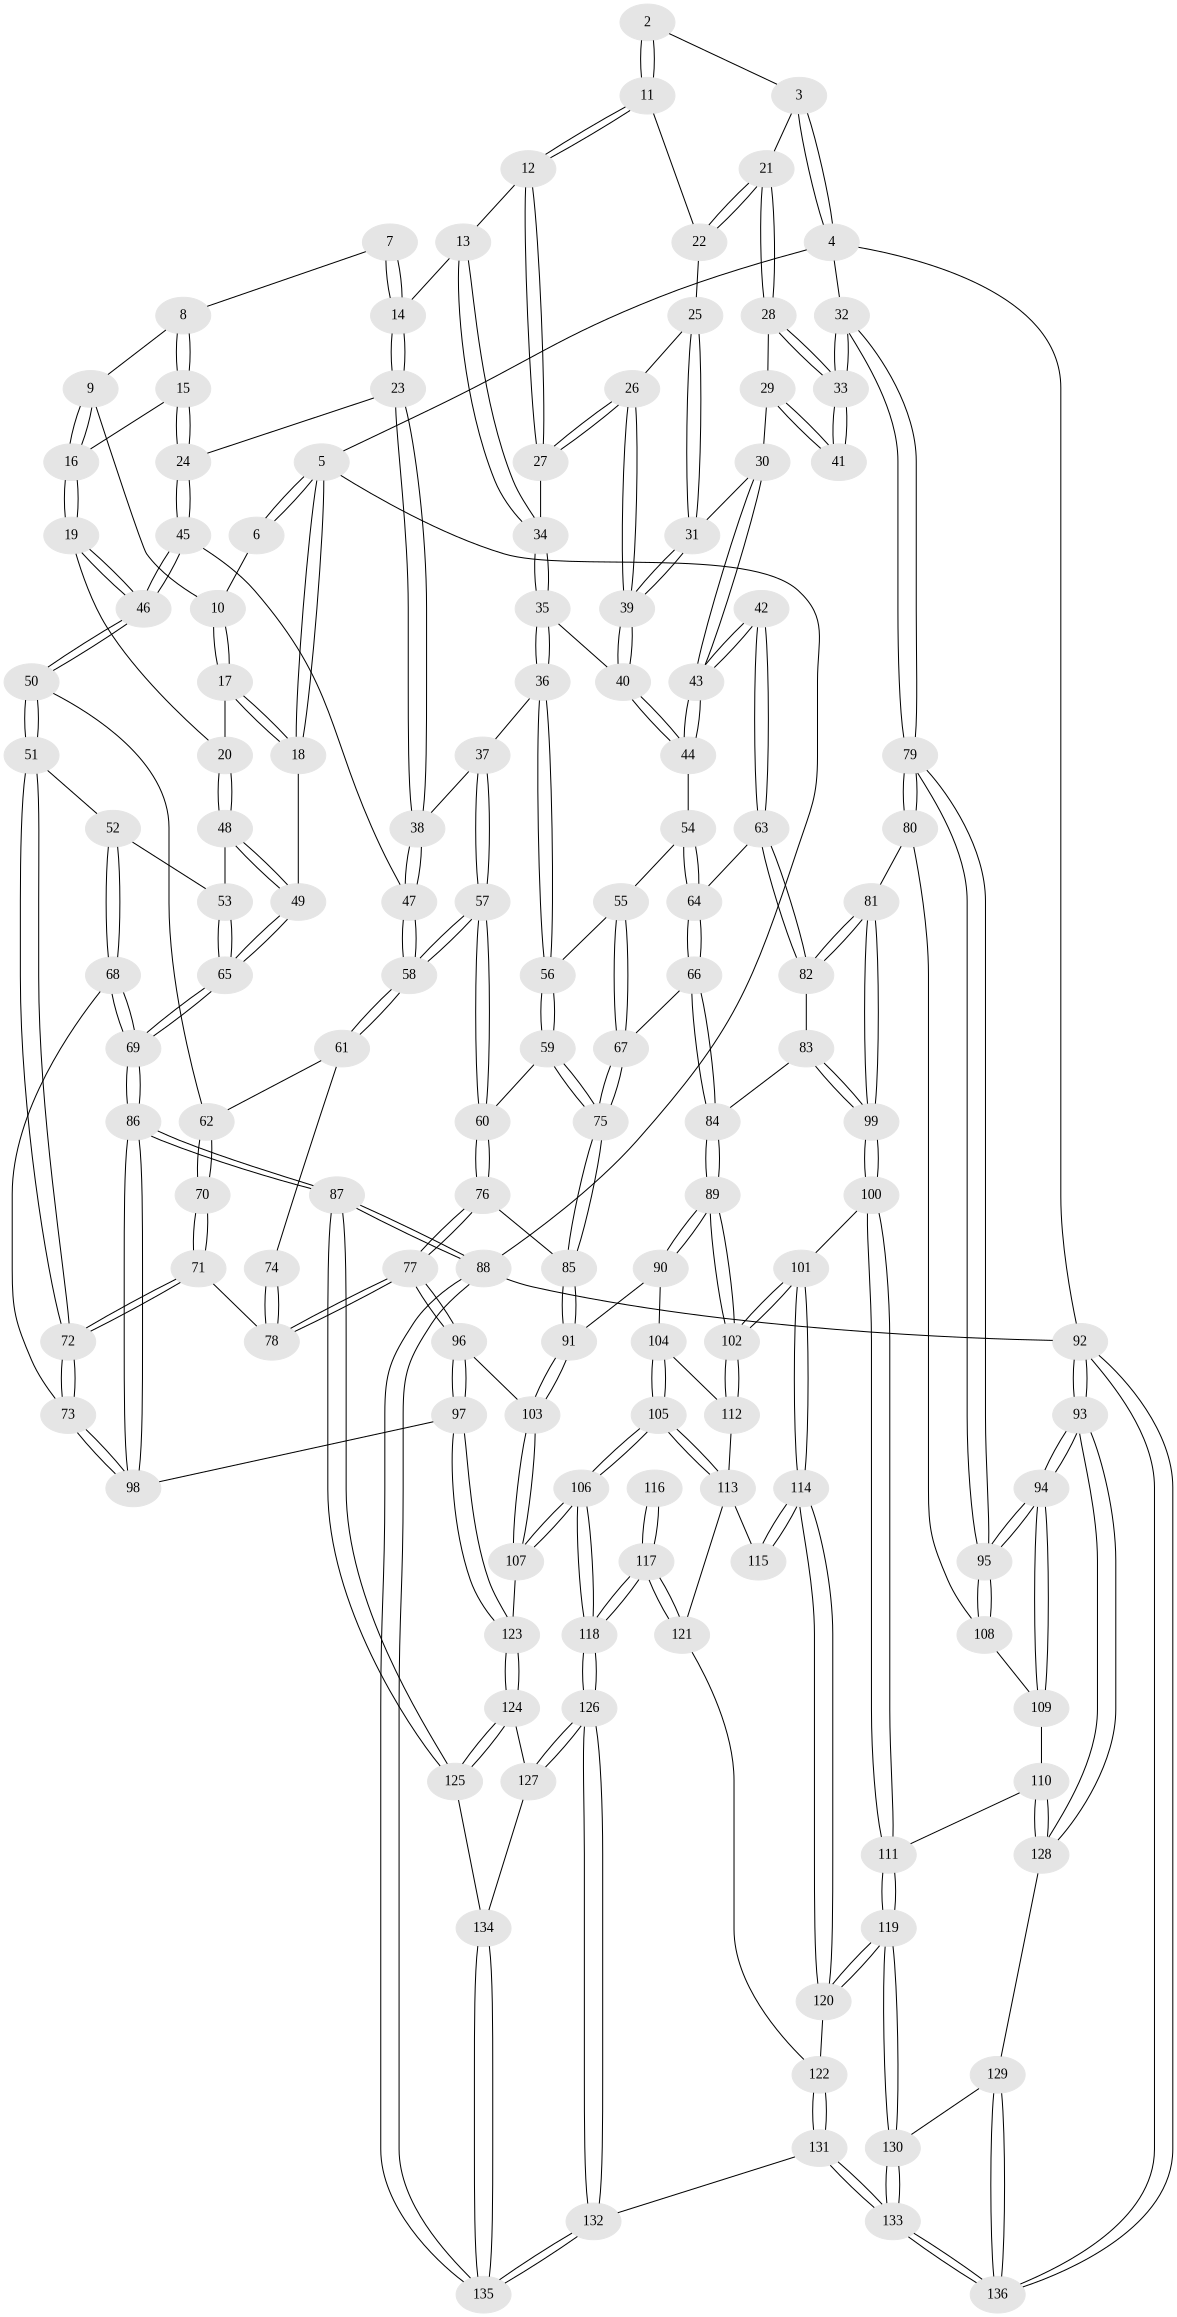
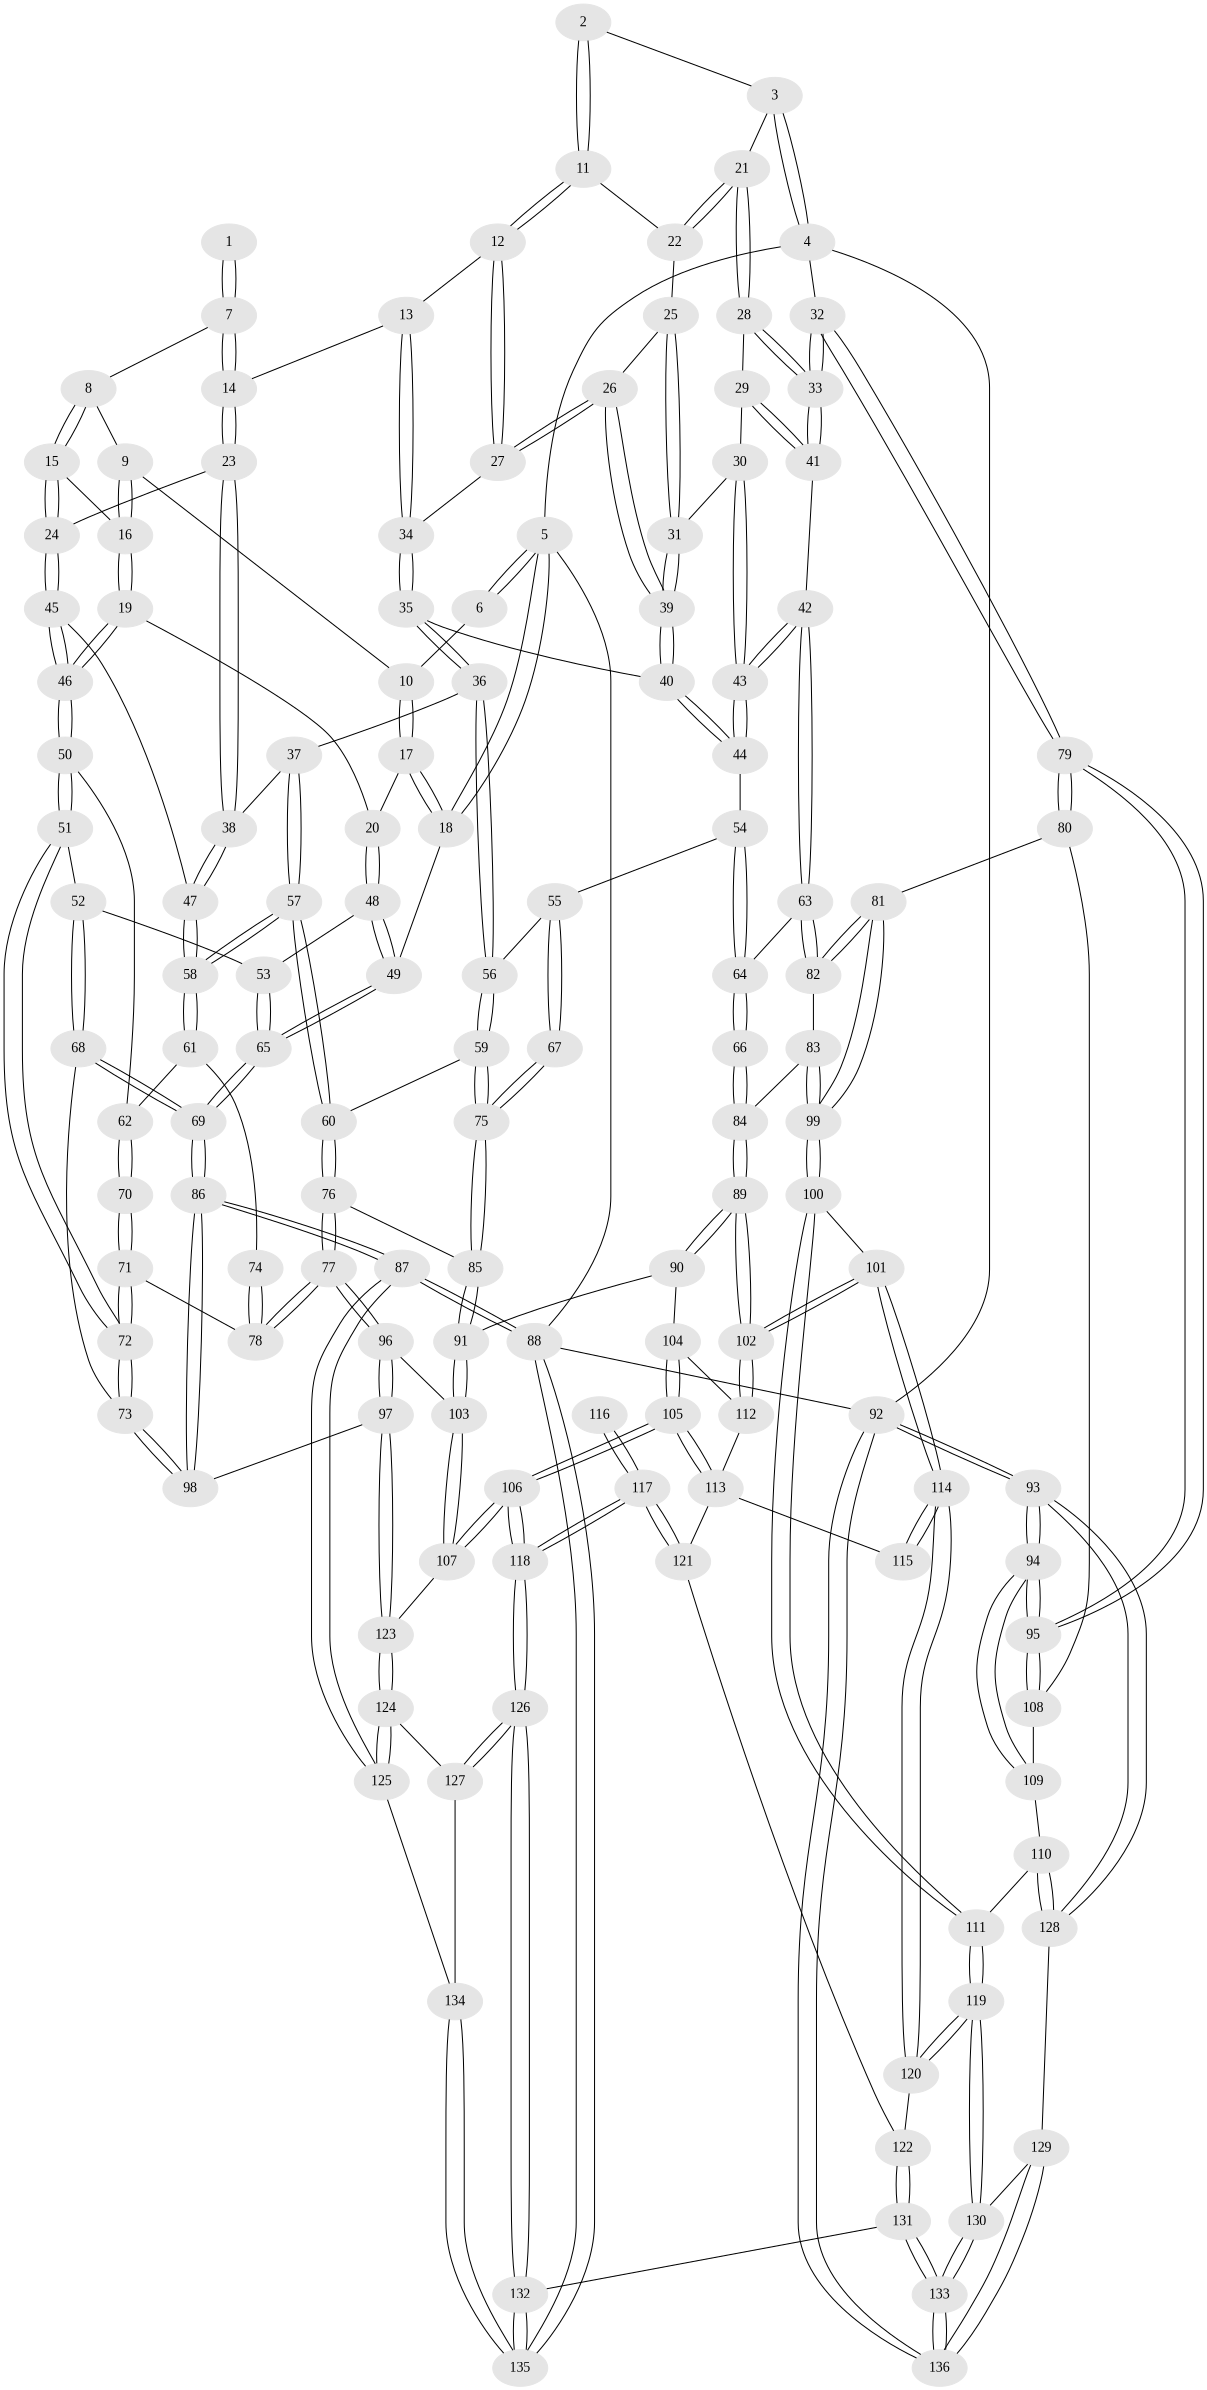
  graph {
    fontname="Liberation Serif"
    node [color=gray90 fontname="Liberation Serif" style=filled]
    edge [fontname="Liberation Serif"]
+   1
    7
    2
    3
    11
    8
    14
    4
    21
    12
    22
    5
    32
    92
    28
    6
    18
    88
    33
    79
    93
    136
    10
    49
    135
    17
    9
    15
    23
    16
    24
    19
    20
    13
    27
    25
    34
    35
    38
    45
    46
    48
    65
    50
    53
    29
    26
    31
    47
    39
    40
    30
    41
    43
    42
    44
    80
    95
    36
    37
    56
    57
    59
    58
    60
    54
    63
    64
    82
    55
    51
    62
    61
    69
    52
    72
    70
    68
    73
    67
    66
    75
    76
    74
    85
    77
    78
    71
    83
    84
    86
    89
    98
    87
    91
    96
    103
    97
    81
    108
    99
    109
    100
    90
    102
    125
    134
    104
    112
    105
    107
    94
    128
    129
    110
    123
    124
    101
    111
    114
    119
    115
    120
    113
    106
    118
    121
    126
    130
    122
    116
    117
    127
    132
    133
    131
+   1 -- 7
+   1 -- 7
    7 -- 8
    7 -- 14
    7 -- 14
    2 -- 3
    2 -- 11
    2 -- 11
    3 -- 4
    3 -- 4
    3 -- 21
    11 -- 12
    11 -- 12
    11 -- 22
    8 -- 9
    8 -- 15
    8 -- 15
    14 -- 23
    14 -- 23
    4 -- 5
    4 -- 32
    4 -- 92
    21 -- 22
    21 -- 22
    21 -- 28
    21 -- 28
    12 -- 13
    12 -- 27
    12 -- 27
    22 -- 25
    5 -- 6
    5 -- 6
    5 -- 18
    5 -- 18
    5 -- 88
    32 -- 33
    32 -- 33
    32 -- 79
    32 -- 79
    92 -- 93
    92 -- 93
    92 -- 136
    92 -- 136
    28 -- 33
    28 -- 33
    28 -- 29
    6 -- 10
    18 -- 49
    88 -- 92
    88 -- 135
    88 -- 135
    33 -- 41
    33 -- 41
    79 -- 80
    79 -- 80
    79 -- 95
    79 -- 95
    93 -- 94
    93 -- 94
    93 -- 128
    93 -- 128
    10 -- 17
    10 -- 17
    49 -- 65
    49 -- 65
    17 -- 18
    17 -- 18
    17 -- 20
    9 -- 10
    9 -- 16
    9 -- 16
    15 -- 16
    15 -- 24
    15 -- 24
    23 -- 24
    23 -- 38
    23 -- 38
    16 -- 19
    16 -- 19
    24 -- 45
    24 -- 45
    19 -- 20
    19 -- 46
    19 -- 46
    20 -- 48
    20 -- 48
    13 -- 14
    13 -- 34
    13 -- 34
    27 -- 34
    25 -- 26
    25 -- 31
    25 -- 31
    34 -- 35
    34 -- 35
    35 -- 40
    35 -- 36
    35 -- 36
    38 -- 47
    38 -- 47
    45 -- 46
    45 -- 46
    45 -- 47
    46 -- 50
    46 -- 50
    48 -- 49
    48 -- 49
    48 -- 53
    65 -- 69
    65 -- 69
    50 -- 51
    50 -- 51
    50 -- 62
    53 -- 65
    53 -- 65
    29 -- 30
    29 -- 41
    29 -- 41
    26 -- 27
    26 -- 27
    26 -- 39
    26 -- 39
    31 -- 39
    31 -- 39
    47 -- 58
    47 -- 58
    39 -- 40
    39 -- 40
    40 -- 44
    40 -- 44
    30 -- 31
    30 -- 43
    30 -- 43
+   41 -- 42
    43 -- 44
    43 -- 44
    42 -- 43
    42 -- 43
    42 -- 63
    42 -- 63
    44 -- 54
    80 -- 81
    80 -- 108
    95 -- 108
    95 -- 108
    36 -- 37
    36 -- 56
    36 -- 56
    37 -- 38
    37 -- 57
    37 -- 57
    56 -- 59
    56 -- 59
    57 -- 58
    57 -- 58
    57 -- 60
    57 -- 60
    59 -- 60
    59 -- 75
    59 -- 75
    58 -- 61
    58 -- 61
    60 -- 76
    60 -- 76
    54 -- 64
    54 -- 64
    54 -- 55
    63 -- 64
    63 -- 82
    63 -- 82
    64 -- 66
    64 -- 66
    82 -- 83
    55 -- 56
    55 -- 67
    55 -- 67
    51 -- 52
    51 -- 72
    51 -- 72
    62 -- 70
    62 -- 70
    61 -- 62
    61 -- 74
    69 -- 86
    69 -- 86
    52 -- 53
    52 -- 68
    52 -- 68
    72 -- 73
    72 -- 73
    70 -- 71
    70 -- 71
    68 -- 69
    68 -- 69
    68 -- 73
    73 -- 98
    73 -- 98
    67 -- 75
    67 -- 75
-   66 -- 67
    66 -- 84
    66 -- 84
    75 -- 85
    75 -- 85
    76 -- 85
    76 -- 77
    76 -- 77
    74 -- 78
    74 -- 78
    85 -- 91
    85 -- 91
    77 -- 78
    77 -- 78
    77 -- 96
    77 -- 96
    71 -- 72
    71 -- 72
    71 -- 78
    83 -- 84
    83 -- 99
    83 -- 99
    84 -- 89
    84 -- 89
    86 -- 98
    86 -- 98
    86 -- 87
    86 -- 87
    89 -- 90
    89 -- 90
    89 -- 102
    89 -- 102
    87 -- 88
    87 -- 88
    87 -- 125
    87 -- 125
    91 -- 103
    91 -- 103
    96 -- 103
    96 -- 97
    96 -- 97
    103 -- 107
    103 -- 107
    97 -- 98
    97 -- 123
    97 -- 123
    81 -- 82
    81 -- 82
    81 -- 99
    81 -- 99
    108 -- 109
    99 -- 100
    99 -- 100
    109 -- 110
    100 -- 101
    100 -- 111
    100 -- 111
    90 -- 91
    90 -- 104
    102 -- 112
    102 -- 112
    125 -- 134
    134 -- 135
    134 -- 135
    104 -- 112
    104 -- 105
    104 -- 105
    112 -- 113
    105 -- 113
    105 -- 113
    105 -- 106
    105 -- 106
    107 -- 123
    94 -- 95
    94 -- 95
    94 -- 109
    94 -- 109
    128 -- 129
    129 -- 136
    129 -- 136
    129 -- 130
    110 -- 128
    110 -- 128
    110 -- 111
    123 -- 124
    123 -- 124
    124 -- 125
    124 -- 125
    124 -- 127
    101 -- 102
    101 -- 102
    101 -- 114
    101 -- 114
    111 -- 119
    111 -- 119
    114 -- 115
    114 -- 115
    114 -- 120
    114 -- 120
    119 -- 120
    119 -- 120
    119 -- 130
    119 -- 130
    120 -- 122
    113 -- 115
    113 -- 121
    106 -- 107
    106 -- 107
    106 -- 118
    106 -- 118
    118 -- 126
    118 -- 126
    121 -- 122
    126 -- 127
    126 -- 127
    126 -- 132
    126 -- 132
    130 -- 133
    130 -- 133
    122 -- 131
    122 -- 131
    116 -- 117
    116 -- 117
    117 -- 118
    117 -- 118
    117 -- 121
    117 -- 121
    127 -- 134
    132 -- 135
    132 -- 135
    133 -- 136
    133 -- 136
    131 -- 132
    131 -- 133
    131 -- 133
  }
